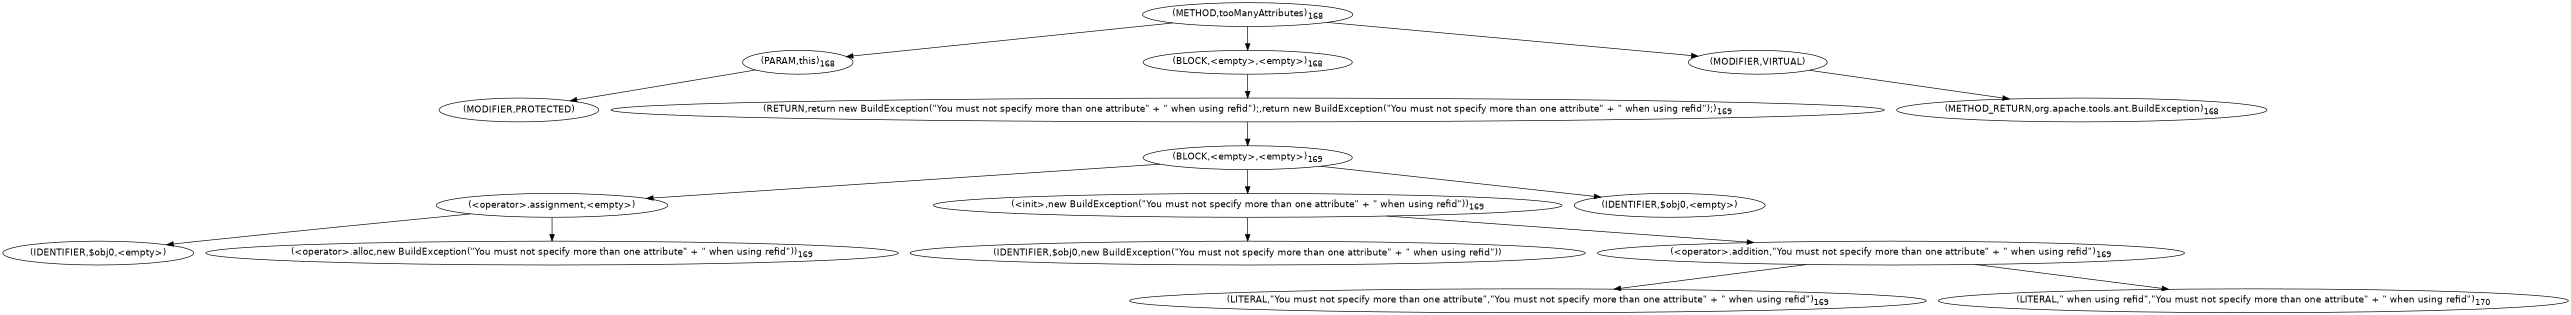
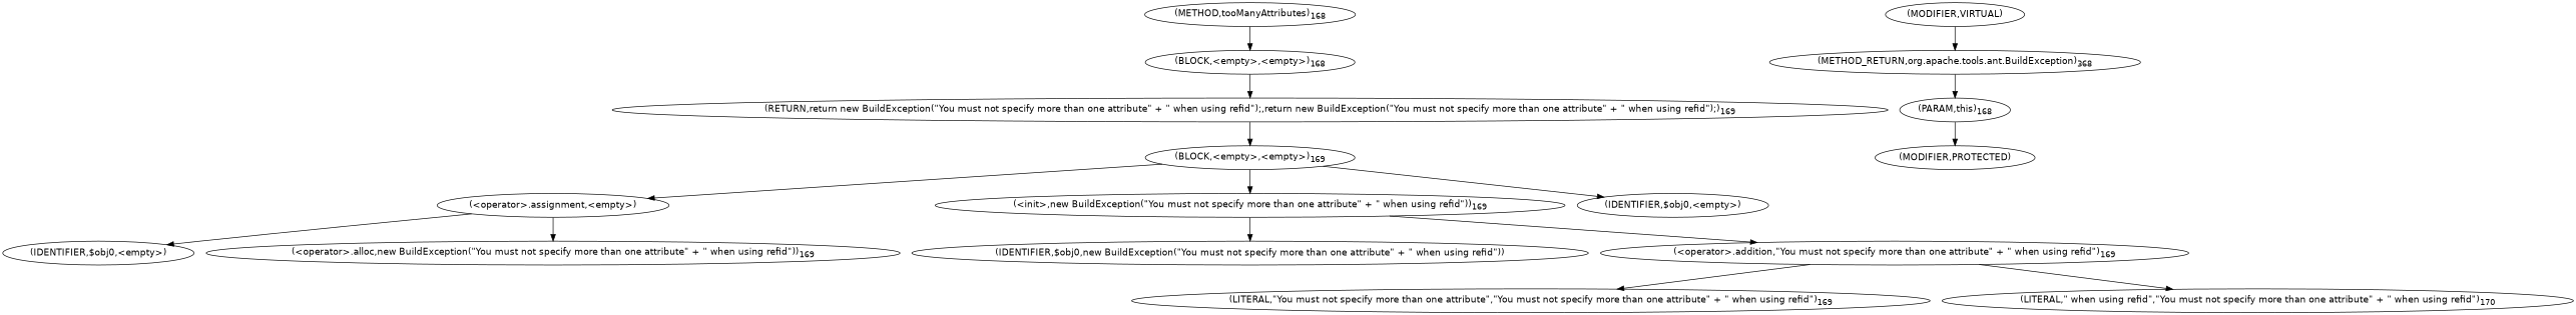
  digraph {
    fontname="DejaVu Sans"
    node [fontname="DejaVu Sans"]
    edge [fontname="DejaVu Sans"]
    n1 [label=<(METHOD,tooManyAttributes)<SUB>168</SUB>>]
    n2 [label=<(PARAM,this)<SUB>168</SUB>>]
    n3 [label=<(BLOCK,&lt;empty&gt;,&lt;empty&gt;)<SUB>168</SUB>>]
    n4 [label=<(MODIFIER,VIRTUAL)>]
    n5 [label=<(MODIFIER,PROTECTED)>]
    n6 [label=<(RETURN,return new BuildException(&quot;You must not specify more than one attribute&quot; + &quot; when using refid&quot;);,return new BuildException(&quot;You must not specify more than one attribute&quot; + &quot; when using refid&quot;);)<SUB>169</SUB>>]
-   n7 [label=<(METHOD_RETURN,org.apache.tools.ant.BuildException)<SUB>168</SUB>>]
+   n7 [label=<(METHOD_RETURN,org.apache.tools.ant.BuildException)<SUB>368</SUB>>]
    n8 [label=<(BLOCK,&lt;empty&gt;,&lt;empty&gt;)<SUB>169</SUB>>]
    n9 [label=<(&lt;operator&gt;.assignment,&lt;empty&gt;)>]
    n10 [label=<(&lt;init&gt;,new BuildException(&quot;You must not specify more than one attribute&quot; + &quot; when using refid&quot;))<SUB>169</SUB>>]
    n11 [label=<(IDENTIFIER,$obj0,&lt;empty&gt;)>]
    n12 [label=<(IDENTIFIER,$obj0,&lt;empty&gt;)>]
    n13 [label=<(&lt;operator&gt;.alloc,new BuildException(&quot;You must not specify more than one attribute&quot; + &quot; when using refid&quot;))<SUB>169</SUB>>]
    n14 [label=<(IDENTIFIER,$obj0,new BuildException(&quot;You must not specify more than one attribute&quot; + &quot; when using refid&quot;))>]
    n15 [label=<(&lt;operator&gt;.addition,&quot;You must not specify more than one attribute&quot; + &quot; when using refid&quot;)<SUB>169</SUB>>]
    n16 [label=<(LITERAL,&quot;You must not specify more than one attribute&quot;,&quot;You must not specify more than one attribute&quot; + &quot; when using refid&quot;)<SUB>169</SUB>>]
    n17 [label=<(LITERAL,&quot; when using refid&quot;,&quot;You must not specify more than one attribute&quot; + &quot; when using refid&quot;)<SUB>170</SUB>>]
-   n1 -> n2
+   n7 -> n2
    n1 -> n3
-   n1 -> n4
    n2 -> n5
    n3 -> n6
    n4 -> n7
    n6 -> n8
    n8 -> n9
    n8 -> n10
    n8 -> n11
    n9 -> n12
    n9 -> n13
    n10 -> n14
    n10 -> n15
    n15 -> n16
    n15 -> n17
  }
